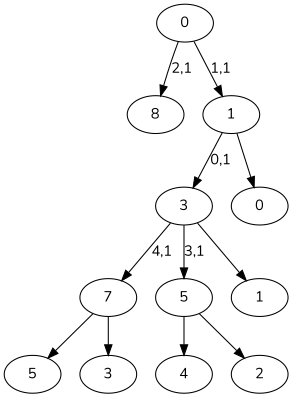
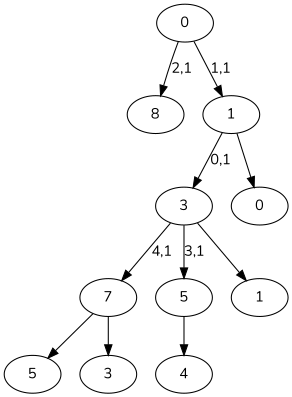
  digraph {
    fontname=Nunito
    node [fontname=Nunito]
    edge [fontname=Nunito]
    n1 [label=8]
    n2 [label=5]
    n3 [label=4]
    n4 [label=3]
    7
-   n6 [label=2]
    5
    n8 [label=1]
    3
    n10 [label=0]
    1
    0
    7 -> n2
    7 -> n4
    5 -> n3
-   5 -> n6
    3 -> 7 [label="4,1"]
    3 -> 5 [label="3,1"]
    3 -> n8
    1 -> 3 [label="0,1"]
    1 -> n10
    0 -> n1 [label="2,1"]
    0 -> 1 [label="1,1"]
  }
